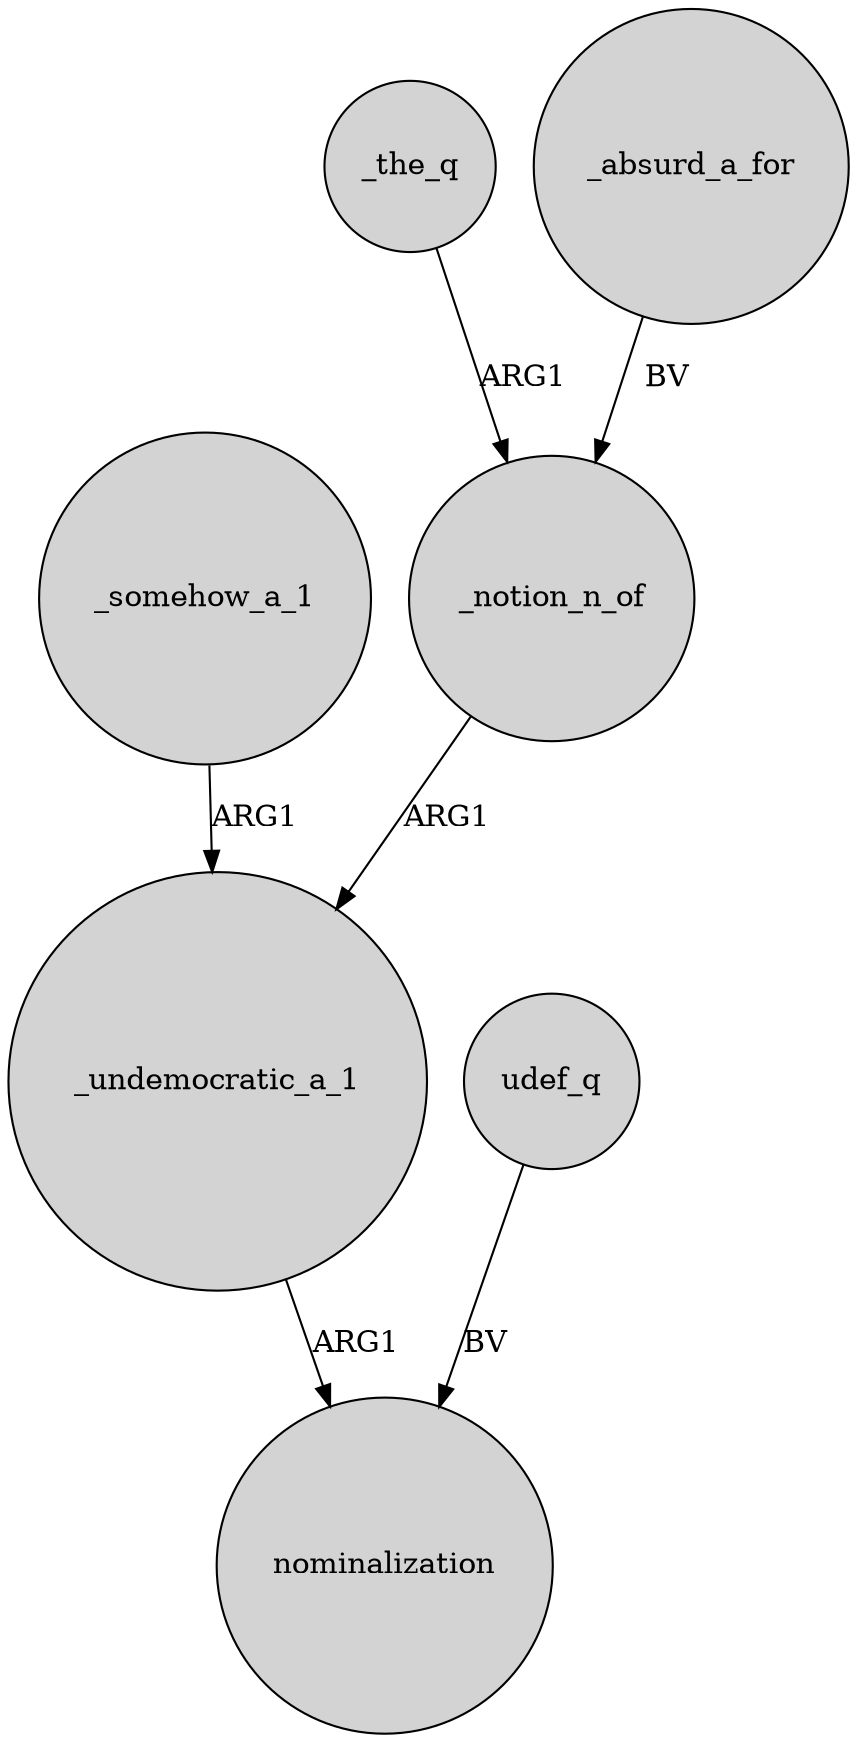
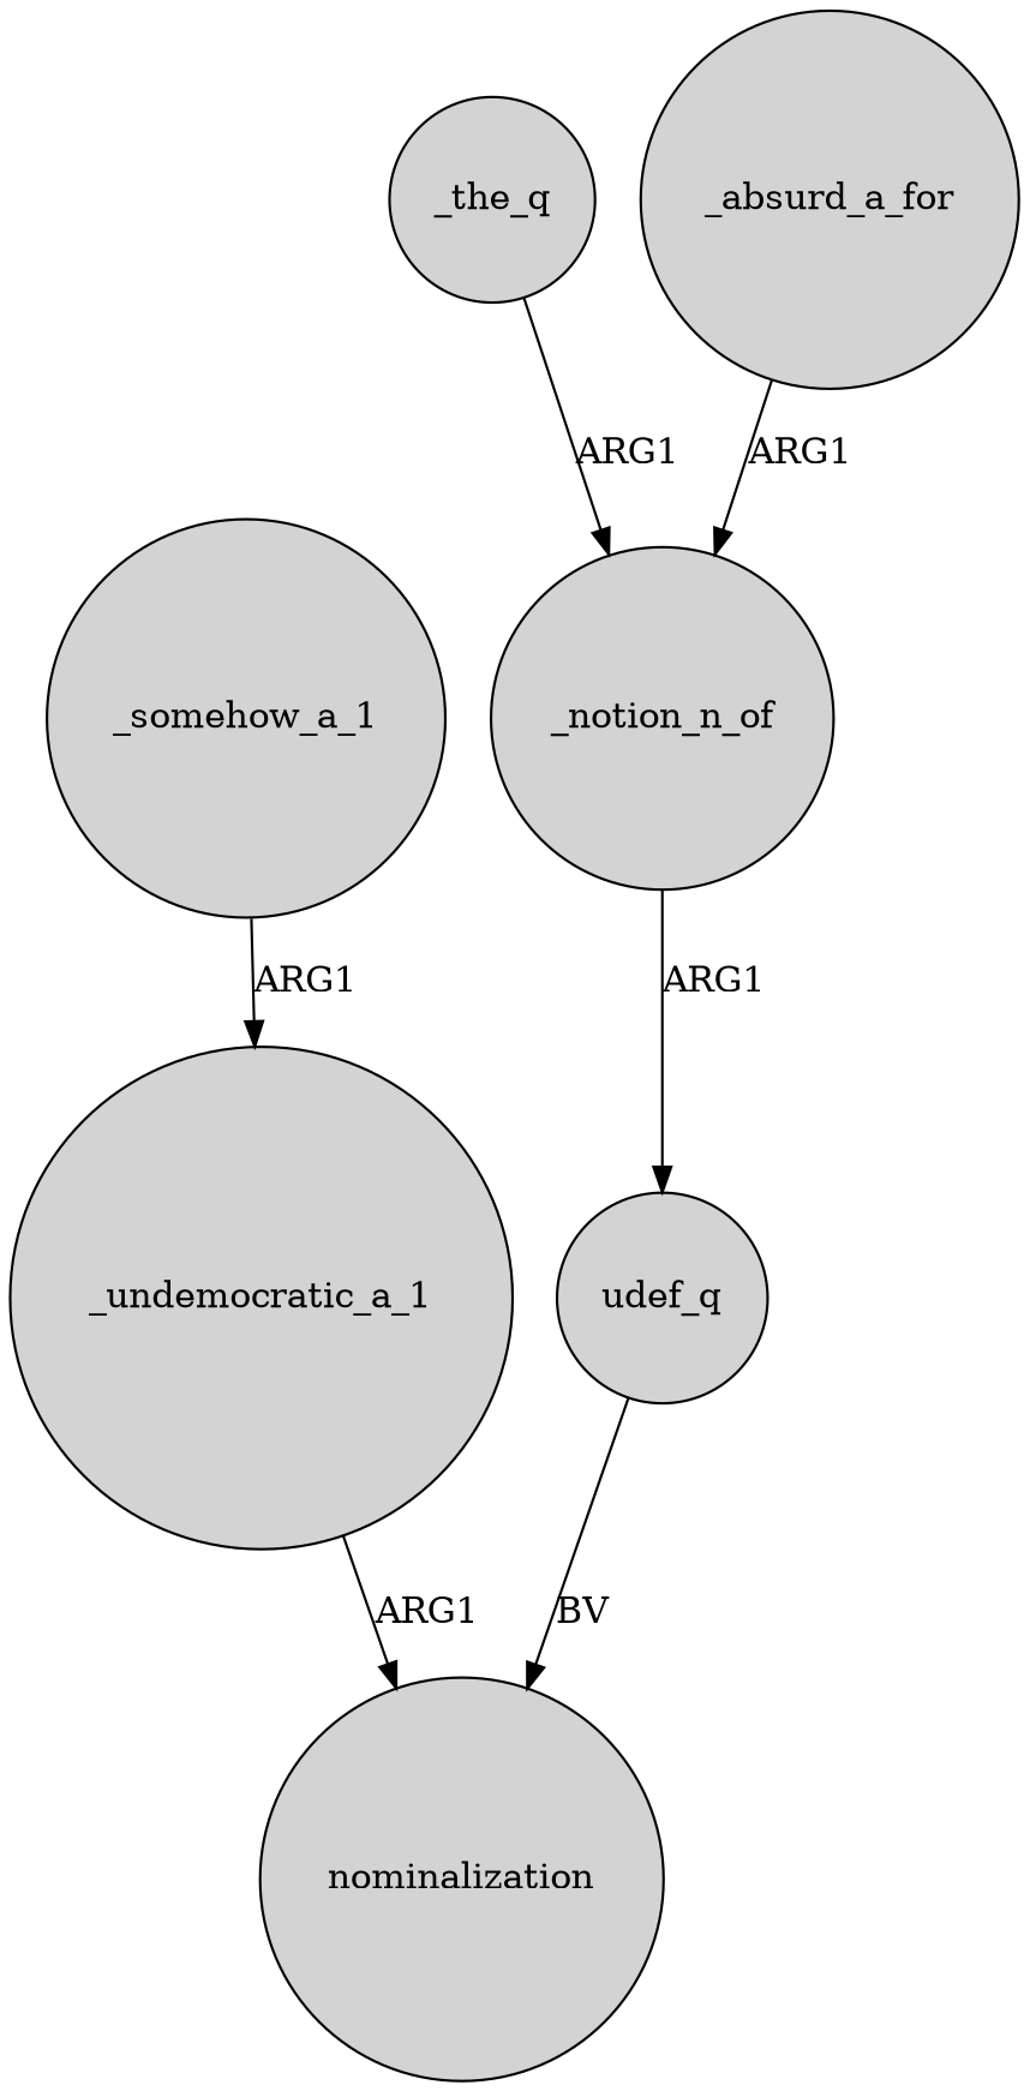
  digraph {
    node [shape=circle style=filled]
    _somehow_a_1
    _undemocratic_a_1
    nominalization
    _the_q
    _notion_n_of
    _absurd_a_for
    udef_q
    _somehow_a_1 -> _undemocratic_a_1 [label=ARG1]
    _undemocratic_a_1 -> nominalization [label=ARG1]
    _the_q -> _notion_n_of [label=ARG1]
-   _notion_n_of -> _undemocratic_a_1 [label=ARG1]
-   _absurd_a_for -> _notion_n_of [label=BV]
+   _notion_n_of -> udef_q [label=ARG1]
+   _absurd_a_for -> _notion_n_of [label=ARG1]
    udef_q -> nominalization [label=BV]
  }
